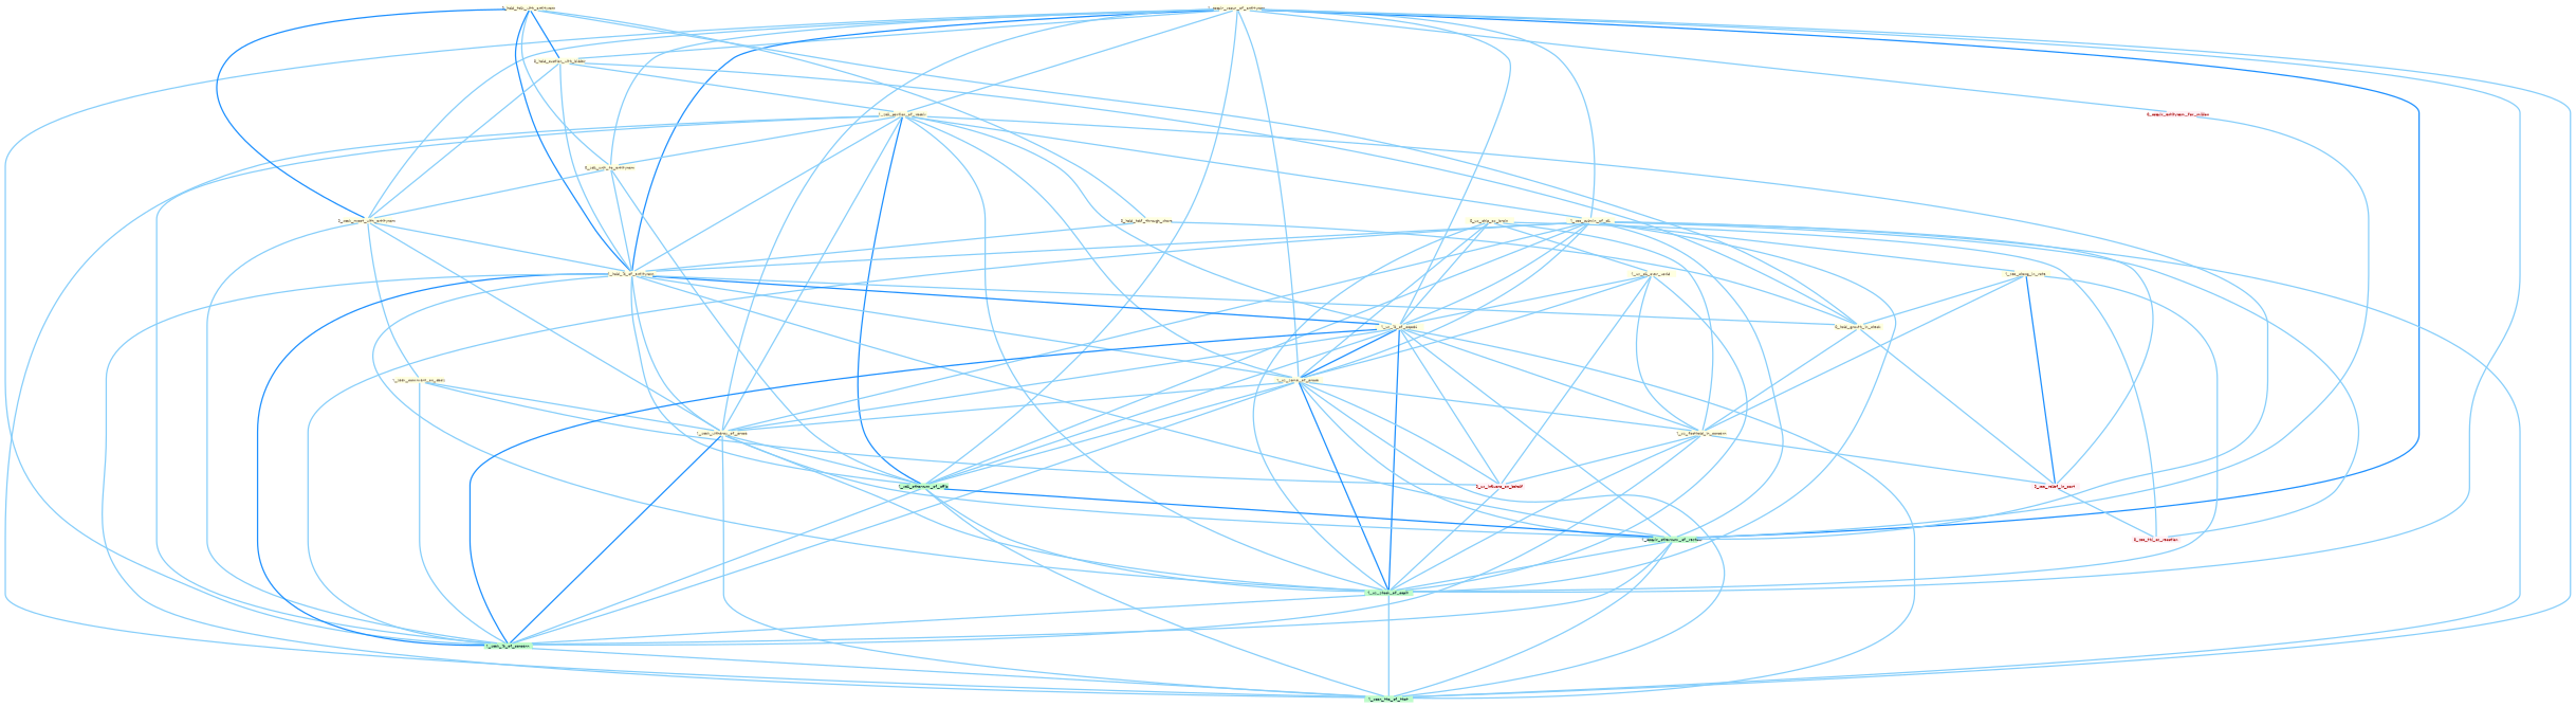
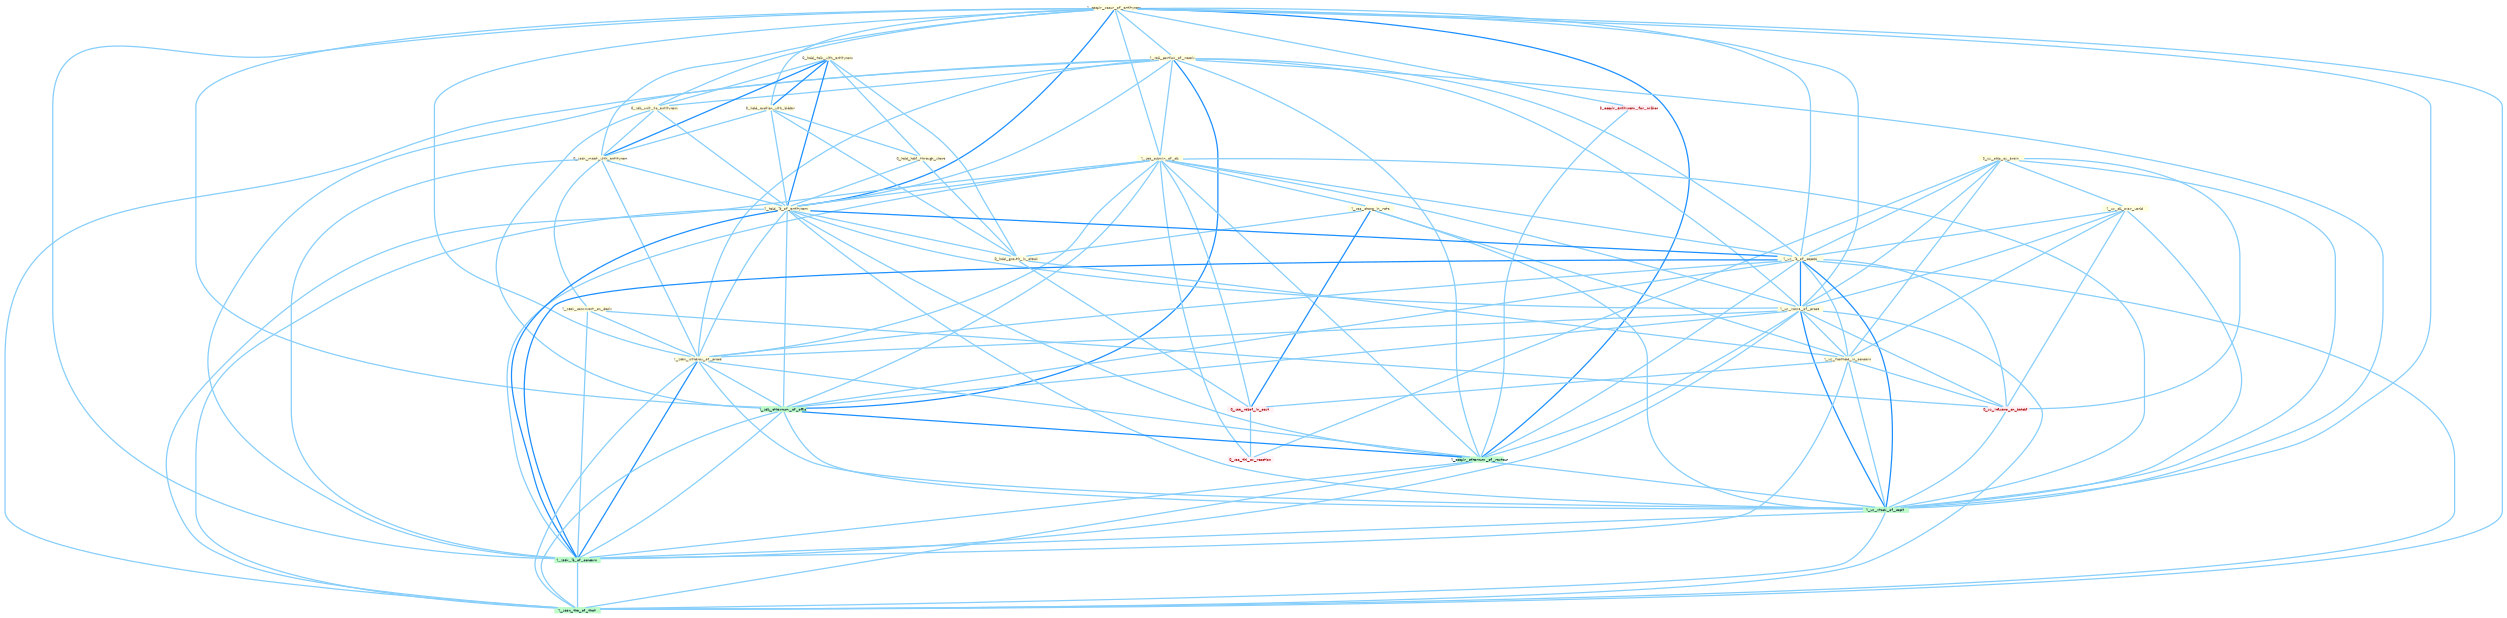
  graph {
    fontname="Patrick Hand"
    node [color="#ffffe0" fixedsize=true fontcolor="#8b7d6b" fontname="Patrick Hand" fontsize=4 shape=polygon style=filled]
    edge [color="#87cefa" fontname="Patrick Hand" w=1]
    "1_acquir_secur_of_entitynam " [height=.06 width=.5]
    "1_sell_portion_of_receiv " [height=.06 width=.5]
    "0_hold_talk_with_entitynam " [height=.06 width=.5]
    "0_hold_auction_with_bidder " [height=.06 width=.5]
    "0_sell_unit_to_entitynam " [height=.06 width=.5]
    "0_hold_half_through_share " [height=.06 width=.5]
    "0_us_chip_as_brain " [height=.06 width=.5]
    "0_seek_meet_with_entitynam " [height=.06 width=.5]
    "1_seek_comment_on_decis " [height=.06 width=.5]
    "1_see_culmin_of_all " [height=.06 width=.5]
    "1_see_chang_in_rate " [height=.06 width=.5]
    "1_us_all_over_world " [height=.06 width=.5]
    "1_hold_%_of_entitynam " [height=.06 width=.5]
    "1_us_%_of_capabl " [height=.06 width=.5]
    "0_hold_growth_in_check " [height=.06 width=.5]
    "1_us_some_of_proce " [height=.06 width=.5]
    "1_us_foothold_in_concern " [height=.06 width=.5]
    n18 [height=.06 label="1_seek_withdraw_of_proce" width=.5]
    "0_acquir_entitynam_for_million " [color="#fff0f5" fontcolor="#b22222" height=.06 width=.5]
    "0_us_influenc_on_behalf " [color="#fff0f5" fontcolor="#b22222" height=.06 width=.5]
    "0_see_relief_in_cost " [color="#fff0f5" fontcolor="#b22222" height=.06 width=.5]
    "0_see_thi_as_reaction " [color="#fff0f5" fontcolor="#b22222" height=.06 width=.5]
    "1_sell_othernum_of_offic " [color="#BDFCC9" fontcolor="#2f4f4f" height=.06 width=.5]
    "1_acquir_othernum_of_restaur " [color="#BDFCC9" fontcolor="#2f4f4f" height=.06 width=.5]
    "1_us_stock_of_capit " [color="#BDFCC9" fontcolor="#2f4f4f" height=.06 width=.5]
    "1_seek_%_of_concern " [color="#BDFCC9" fontcolor="#2f4f4f" height=.06 width=.5]
    "1_seen_the_of_that " [color="#BDFCC9" fontcolor="#2f4f4f" height=.06 width=.5]
    subgraph sub_1 {
      "1_acquir_secur_of_entitynam "
      "1_sell_portion_of_receiv "
      "0_hold_talk_with_entitynam "
      "0_hold_auction_with_bidder "
      "0_sell_unit_to_entitynam "
      "0_hold_half_through_share "
      "0_us_chip_as_brain "
      "0_seek_meet_with_entitynam "
      "1_seek_comment_on_decis "
      "1_see_culmin_of_all "
      "1_see_chang_in_rate "
      "1_us_all_over_world "
      "1_hold_%_of_entitynam "
      "1_us_%_of_capabl "
      "0_hold_growth_in_check "
      "1_us_some_of_proce "
      "1_us_foothold_in_concern "
      n18
    }
    subgraph sub_2 {
      "0_acquir_entitynam_for_million "
      "0_us_influenc_on_behalf "
      "0_see_relief_in_cost "
      "0_see_thi_as_reaction "
    }
    "1_acquir_secur_of_entitynam " -- "1_sell_portion_of_receiv "
    "1_acquir_secur_of_entitynam " -- "0_hold_auction_with_bidder "
    "1_acquir_secur_of_entitynam " -- "0_sell_unit_to_entitynam "
    "1_acquir_secur_of_entitynam " -- "0_seek_meet_with_entitynam "
    "1_acquir_secur_of_entitynam " -- "1_see_culmin_of_all "
    "1_acquir_secur_of_entitynam " -- "1_hold_%_of_entitynam " [color="#1e90ff" w=2]
    "1_acquir_secur_of_entitynam " -- "1_us_%_of_capabl "
    "1_acquir_secur_of_entitynam " -- "1_us_some_of_proce "
    "1_acquir_secur_of_entitynam " -- n18
    "1_acquir_secur_of_entitynam " -- "0_acquir_entitynam_for_million "
    "1_acquir_secur_of_entitynam " -- "1_sell_othernum_of_offic "
    "1_acquir_secur_of_entitynam " -- "1_acquir_othernum_of_restaur " [color="#1e90ff" w=2]
    "1_acquir_secur_of_entitynam " -- "1_us_stock_of_capit "
    "1_acquir_secur_of_entitynam " -- "1_seek_%_of_concern "
    "1_acquir_secur_of_entitynam " -- "1_seen_the_of_that "
    "1_sell_portion_of_receiv " -- "0_sell_unit_to_entitynam "
    "1_sell_portion_of_receiv " -- "1_see_culmin_of_all "
    "1_sell_portion_of_receiv " -- "1_hold_%_of_entitynam "
    "1_sell_portion_of_receiv " -- "1_us_%_of_capabl "
    "1_sell_portion_of_receiv " -- "1_us_some_of_proce "
    "1_sell_portion_of_receiv " -- n18
    "1_sell_portion_of_receiv " -- "1_sell_othernum_of_offic " [color="#1e90ff" w=2]
    "1_sell_portion_of_receiv " -- "1_acquir_othernum_of_restaur "
    "1_sell_portion_of_receiv " -- "1_us_stock_of_capit "
    "1_sell_portion_of_receiv " -- "1_seek_%_of_concern "
    "1_sell_portion_of_receiv " -- "1_seen_the_of_that "
    "0_hold_talk_with_entitynam " -- "0_hold_auction_with_bidder " [color="#1e90ff" w=2]
    "0_hold_talk_with_entitynam " -- "0_sell_unit_to_entitynam "
    "0_hold_talk_with_entitynam " -- "0_hold_half_through_share "
    "0_hold_talk_with_entitynam " -- "0_seek_meet_with_entitynam " [color="#1e90ff" w=2]
    "0_hold_talk_with_entitynam " -- "1_hold_%_of_entitynam " [color="#1e90ff" w=2]
    "0_hold_talk_with_entitynam " -- "0_hold_growth_in_check "
-   "0_hold_auction_with_bidder " -- "1_sell_portion_of_receiv "
+   "0_hold_auction_with_bidder " -- "0_hold_half_through_share "
    "0_hold_auction_with_bidder " -- "0_seek_meet_with_entitynam "
    "0_hold_auction_with_bidder " -- "1_hold_%_of_entitynam "
    "0_hold_auction_with_bidder " -- "0_hold_growth_in_check "
    "0_sell_unit_to_entitynam " -- "0_seek_meet_with_entitynam "
    "0_sell_unit_to_entitynam " -- "1_hold_%_of_entitynam "
    "0_sell_unit_to_entitynam " -- "1_sell_othernum_of_offic "
    "0_hold_half_through_share " -- "1_hold_%_of_entitynam "
    "0_hold_half_through_share " -- "0_hold_growth_in_check "
    "0_us_chip_as_brain " -- "1_us_all_over_world "
    "0_us_chip_as_brain " -- "1_us_%_of_capabl "
    "0_us_chip_as_brain " -- "1_us_some_of_proce "
    "0_us_chip_as_brain " -- "1_us_foothold_in_concern "
+   "0_us_chip_as_brain " -- "0_us_influenc_on_behalf "
    "0_us_chip_as_brain " -- "0_see_thi_as_reaction "
    "0_us_chip_as_brain " -- "1_us_stock_of_capit "
    "0_seek_meet_with_entitynam " -- "1_seek_comment_on_decis "
    "0_seek_meet_with_entitynam " -- "1_hold_%_of_entitynam "
    "0_seek_meet_with_entitynam " -- n18
    "0_seek_meet_with_entitynam " -- "1_seek_%_of_concern "
    "1_seek_comment_on_decis " -- n18
    "1_seek_comment_on_decis " -- "0_us_influenc_on_behalf "
    "1_seek_comment_on_decis " -- "1_seek_%_of_concern "
    "1_see_culmin_of_all " -- "1_see_chang_in_rate "
    "1_see_culmin_of_all " -- "1_hold_%_of_entitynam "
    "1_see_culmin_of_all " -- "1_us_%_of_capabl "
    "1_see_culmin_of_all " -- "1_us_some_of_proce "
    "1_see_culmin_of_all " -- n18
    "1_see_culmin_of_all " -- "0_see_relief_in_cost "
    "1_see_culmin_of_all " -- "0_see_thi_as_reaction "
    "1_see_culmin_of_all " -- "1_sell_othernum_of_offic "
    "1_see_culmin_of_all " -- "1_acquir_othernum_of_restaur "
    "1_see_culmin_of_all " -- "1_us_stock_of_capit "
    "1_see_culmin_of_all " -- "1_seek_%_of_concern "
    "1_see_culmin_of_all " -- "1_seen_the_of_that "
    "1_see_chang_in_rate " -- "0_hold_growth_in_check "
    "1_see_chang_in_rate " -- "1_us_foothold_in_concern "
    "1_see_chang_in_rate " -- "0_see_relief_in_cost " [color="#1e90ff" w=2]
    "1_see_chang_in_rate " -- "1_us_stock_of_capit "
    "1_us_all_over_world " -- "1_us_%_of_capabl "
    "1_us_all_over_world " -- "1_us_some_of_proce "
    "1_us_all_over_world " -- "1_us_foothold_in_concern "
    "1_us_all_over_world " -- "0_us_influenc_on_behalf "
    "1_us_all_over_world " -- "1_us_stock_of_capit "
    "1_hold_%_of_entitynam " -- "1_us_%_of_capabl " [color="#1e90ff" w=2]
    "1_hold_%_of_entitynam " -- "0_hold_growth_in_check "
    "1_hold_%_of_entitynam " -- "1_us_some_of_proce "
    "1_hold_%_of_entitynam " -- n18
    "1_hold_%_of_entitynam " -- "1_sell_othernum_of_offic "
    "1_hold_%_of_entitynam " -- "1_acquir_othernum_of_restaur "
    "1_hold_%_of_entitynam " -- "1_us_stock_of_capit "
    "1_hold_%_of_entitynam " -- "1_seek_%_of_concern " [color="#1e90ff" w=2]
    "1_hold_%_of_entitynam " -- "1_seen_the_of_that "
    "1_us_%_of_capabl " -- "1_us_some_of_proce " [color="#1e90ff" w=2]
    "1_us_%_of_capabl " -- "1_us_foothold_in_concern "
    "1_us_%_of_capabl " -- n18
    "1_us_%_of_capabl " -- "0_us_influenc_on_behalf "
    "1_us_%_of_capabl " -- "1_sell_othernum_of_offic "
    "1_us_%_of_capabl " -- "1_acquir_othernum_of_restaur "
    "1_us_%_of_capabl " -- "1_us_stock_of_capit " [color="#1e90ff" w=2]
    "1_us_%_of_capabl " -- "1_seek_%_of_concern " [color="#1e90ff" w=2]
    "1_us_%_of_capabl " -- "1_seen_the_of_that "
    "0_hold_growth_in_check " -- "1_us_foothold_in_concern "
    "0_hold_growth_in_check " -- "0_see_relief_in_cost "
    "1_us_some_of_proce " -- "1_us_foothold_in_concern "
    "1_us_some_of_proce " -- n18
    "1_us_some_of_proce " -- "0_us_influenc_on_behalf "
    "1_us_some_of_proce " -- "1_sell_othernum_of_offic "
    "1_us_some_of_proce " -- "1_acquir_othernum_of_restaur "
    "1_us_some_of_proce " -- "1_us_stock_of_capit " [color="#1e90ff" w=2]
    "1_us_some_of_proce " -- "1_seek_%_of_concern "
    "1_us_some_of_proce " -- "1_seen_the_of_that "
    "1_us_foothold_in_concern " -- "0_us_influenc_on_behalf "
    "1_us_foothold_in_concern " -- "0_see_relief_in_cost "
    "1_us_foothold_in_concern " -- "1_us_stock_of_capit "
    "1_us_foothold_in_concern " -- "1_seek_%_of_concern "
    n18 -- "1_sell_othernum_of_offic "
    n18 -- "1_acquir_othernum_of_restaur "
    n18 -- "1_us_stock_of_capit "
    n18 -- "1_seek_%_of_concern " [color="#1e90ff" w=2]
    n18 -- "1_seen_the_of_that "
    "0_acquir_entitynam_for_million " -- "1_acquir_othernum_of_restaur "
    "0_us_influenc_on_behalf " -- "1_us_stock_of_capit "
    "0_see_relief_in_cost " -- "0_see_thi_as_reaction "
    "1_sell_othernum_of_offic " -- "1_acquir_othernum_of_restaur " [color="#1e90ff" w=2]
    "1_sell_othernum_of_offic " -- "1_us_stock_of_capit "
    "1_sell_othernum_of_offic " -- "1_seek_%_of_concern "
    "1_sell_othernum_of_offic " -- "1_seen_the_of_that "
    "1_acquir_othernum_of_restaur " -- "1_us_stock_of_capit "
    "1_acquir_othernum_of_restaur " -- "1_seek_%_of_concern "
    "1_acquir_othernum_of_restaur " -- "1_seen_the_of_that "
    "1_us_stock_of_capit " -- "1_seek_%_of_concern "
    "1_us_stock_of_capit " -- "1_seen_the_of_that "
    "1_seek_%_of_concern " -- "1_seen_the_of_that "
  }
